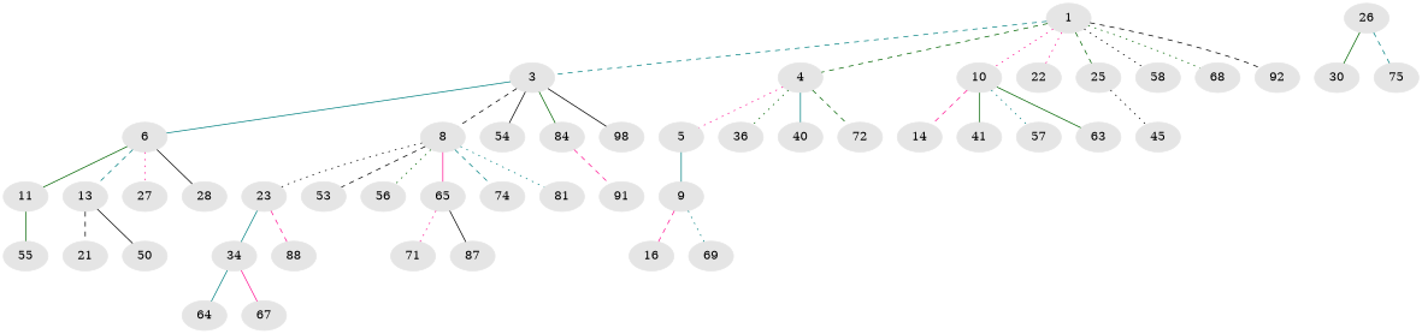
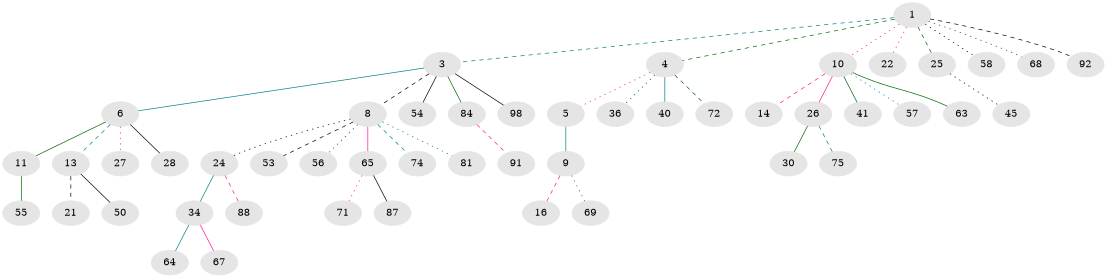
  graph {
    node [color=gray90 style=filled]
    edge [color=teal style=solid]
    1 [super="+2"]
    3 [super="+19+85+7+33"]
    4 [super="+12"]
    10 [super="+15+18+17+62"]
    22
    25
    58 [super="+83"]
    68
    92
    6
    8 [super="+31+20"]
    54 [super="+94"]
    84
    98
    5
    36 [super="+42"]
    40 [super="+96"]
    72
    14
    26
    41
    57 [super="+97"]
    63
    45
    11 [super="+32"]
    13 [super="+35"]
    27 [super="+48"]
    28 [super="+38+37"]
-   23 [super="+29"]
+   23 [super="+29" label=24]
    53
    56
    65
    74 [super="+99"]
    81
    91
    9
    16
    69 [super="+78"]
    55
    21 [super="+61"]
    50 [super="+60"]
    34 [super="+73+39"]
    88
    71
    87
    30 [super="+70"]
    75
    64
    67
    1 -- 3 [style=dashed]
    1 -- 4 [color=darkgreen style=dashed]
    1 -- 10 [color=deeppink style=dotted]
    1 -- 22 [color=deeppink style=dotted]
    1 -- 25 [color=darkgreen style=dashed]
    1 -- 58 [color=black style=dotted]
    1 -- 68 [color=darkgreen style=dotted]
    1 -- 92 [color=black style=dashed]
    3 -- 6
    3 -- 8 [color=black style=dashed]
    3 -- 54 [color=black]
    3 -- 84 [color=darkgreen]
    3 -- 98 [color=black]
    4 -- 5 [color=deeppink style=dotted]
    4 -- 36 [color=darkgreen style=dotted]
    4 -- 40
    4 -- 72 [color=darkgreen style=dashed]
    10 -- 14 [color=deeppink style=dashed]
+   10 -- 26 [color=deeppink]
    10 -- 41 [color=darkgreen]
    10 -- 57 [style=dotted]
    10 -- 63 [color=darkgreen]
    25 -- 45 [color=black style=dotted]
    6 -- 11 [color=darkgreen]
    6 -- 13 [style=dashed]
    6 -- 27 [color=deeppink style=dotted]
    6 -- 28 [color=black]
    8 -- 23 [color=black style=dotted]
    8 -- 53 [color=black style=dashed]
    8 -- 56 [color=darkgreen style=dotted]
    8 -- 65 [color=deeppink]
    8 -- 74 [style=dashed]
    8 -- 81 [style=dotted]
    84 -- 91 [color=deeppink style=dashed]
    5 -- 9
    26 -- 30 [color=darkgreen]
    26 -- 75 [style=dashed]
    11 -- 55 [color=darkgreen]
    13 -- 21 [color=black style=dashed]
    13 -- 50 [color=black]
    23 -- 34
    23 -- 88 [color=deeppink style=dashed]
    65 -- 71 [color=deeppink style=dotted]
    65 -- 87 [color=black]
    9 -- 16 [color=deeppink style=dashed]
    9 -- 69 [style=dotted]
    34 -- 64
    34 -- 67 [color=deeppink]
  }
